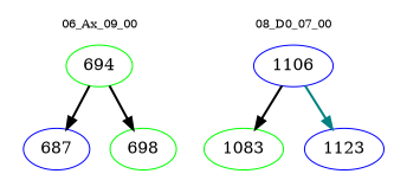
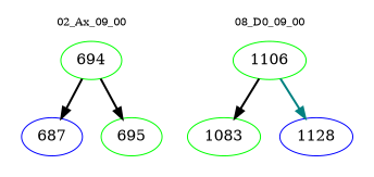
  digraph {
    fontname="DejaVu Serif"
    node [color=green fontname="DejaVu Serif"]
    edge [color=black fontname="DejaVu Serif" style=bold]
    n1 [label=694]
    n2 [color=blue label=687]
-   n3 [label=698]
-   n4 [color=blue label=1106]
+   n3 [label=695]
+   n4 [label=1106]
    n5 [label=1083]
-   n6 [color=blue label=1123]
+   n6 [color=blue label=1128]
    subgraph cluster_1 {
      color=white
      fontsize=10
-     label="06_Ax_09_00"
+     label="02_Ax_09_00"
      n1
      n2
      n3
    }
    subgraph cluster_2 {
      color=white
      fontsize=10
-     label="08_D0_07_00"
+     label="08_D0_09_00"
      n4
      n5
      n6
    }
    n1 -> n2
    n1 -> n3
    n4 -> n5
    n4 -> n6 [color=teal]
  }
